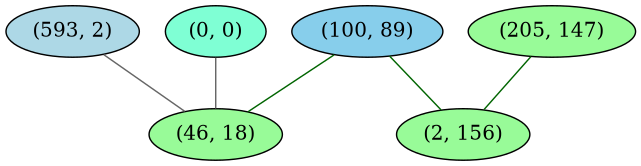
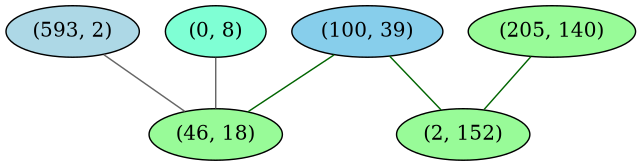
  graph {
    node [fillcolor=palegreen style=filled]
    edge [color=darkgreen weight=1]
    n1 [fillcolor=lightblue label="(593, 2)"]
    n2 [label="(46, 18)"]
-   "(0, 0)" [fillcolor=aquamarine]
-   "(100, 89)" [fillcolor=skyblue]
-   "(2, 152)" [label="(2, 156)"]
-   "(205, 147)"
+   "(0, 0)" [fillcolor=aquamarine label="(0, 8)"]
+   "(100, 89)" [fillcolor=skyblue label="(100, 39)"]
+   "(2, 152)"
+   "(205, 147)" [label="(205, 140)"]
    n1 -- n2 [color=gray40]
    "(0, 0)" -- n2 [color=gray40 weight=4]
    "(100, 89)" -- n2
    "(100, 89)" -- "(2, 152)"
    "(205, 147)" -- "(2, 152)"
  }
